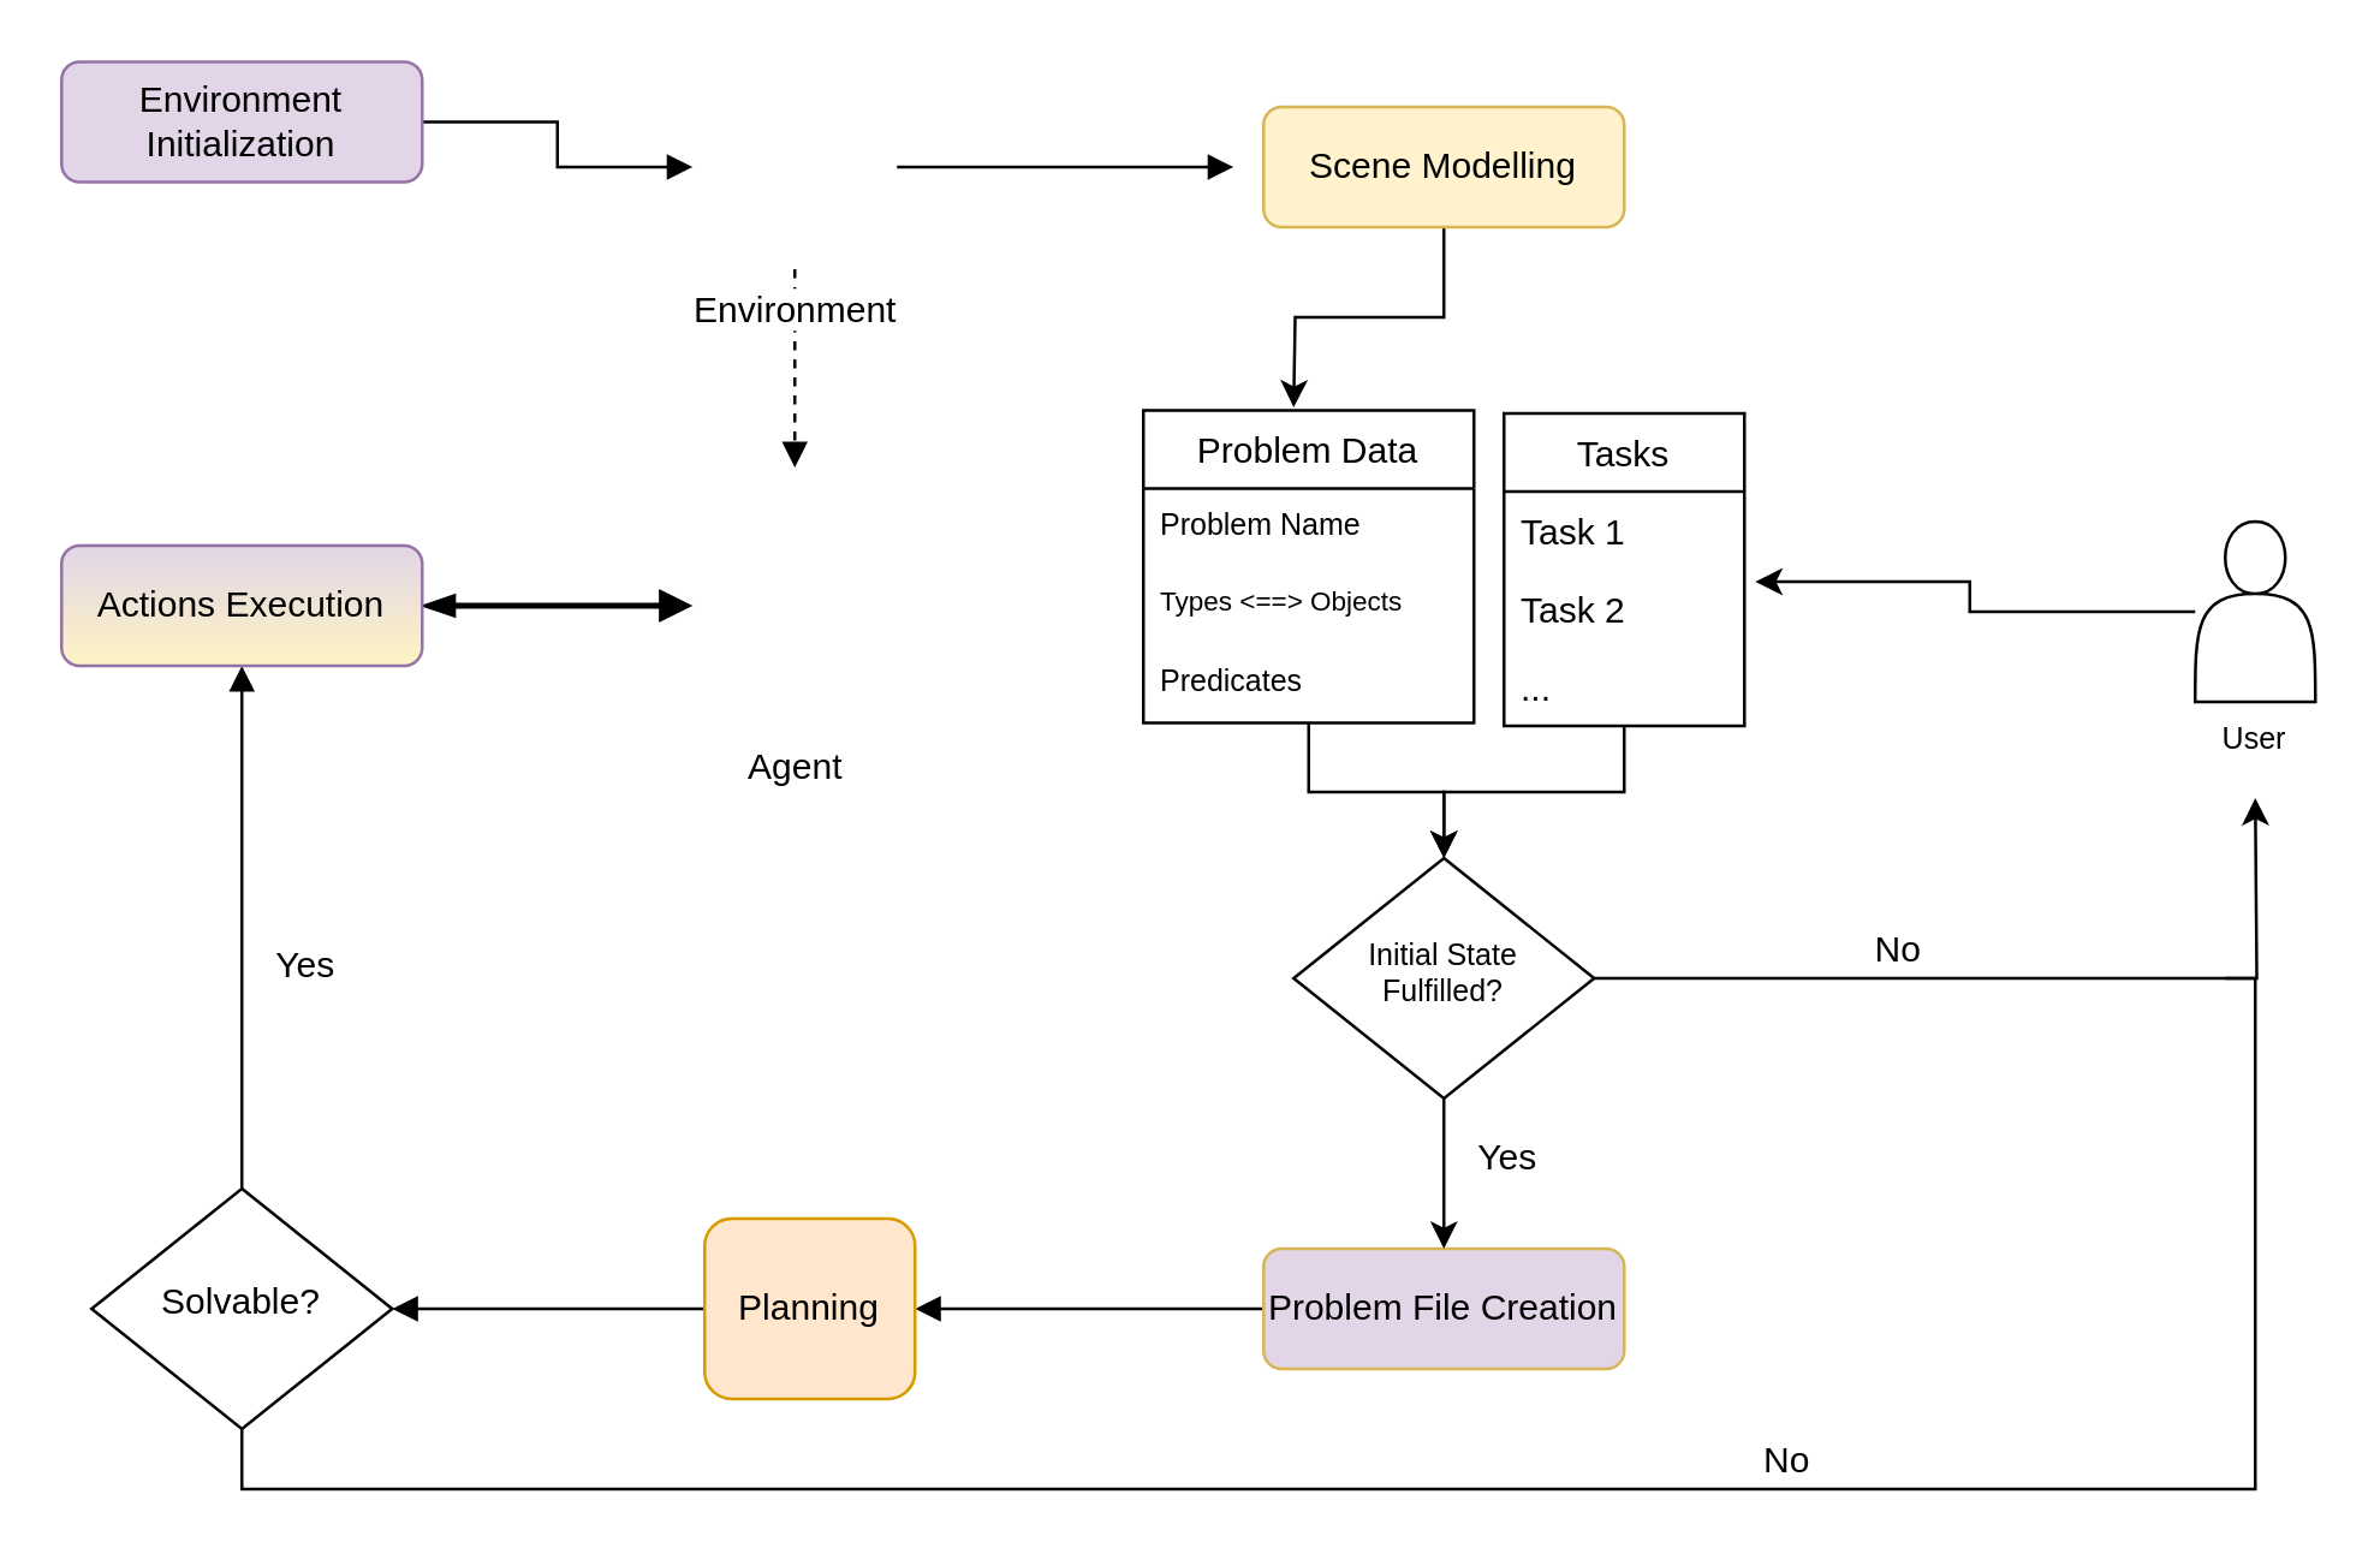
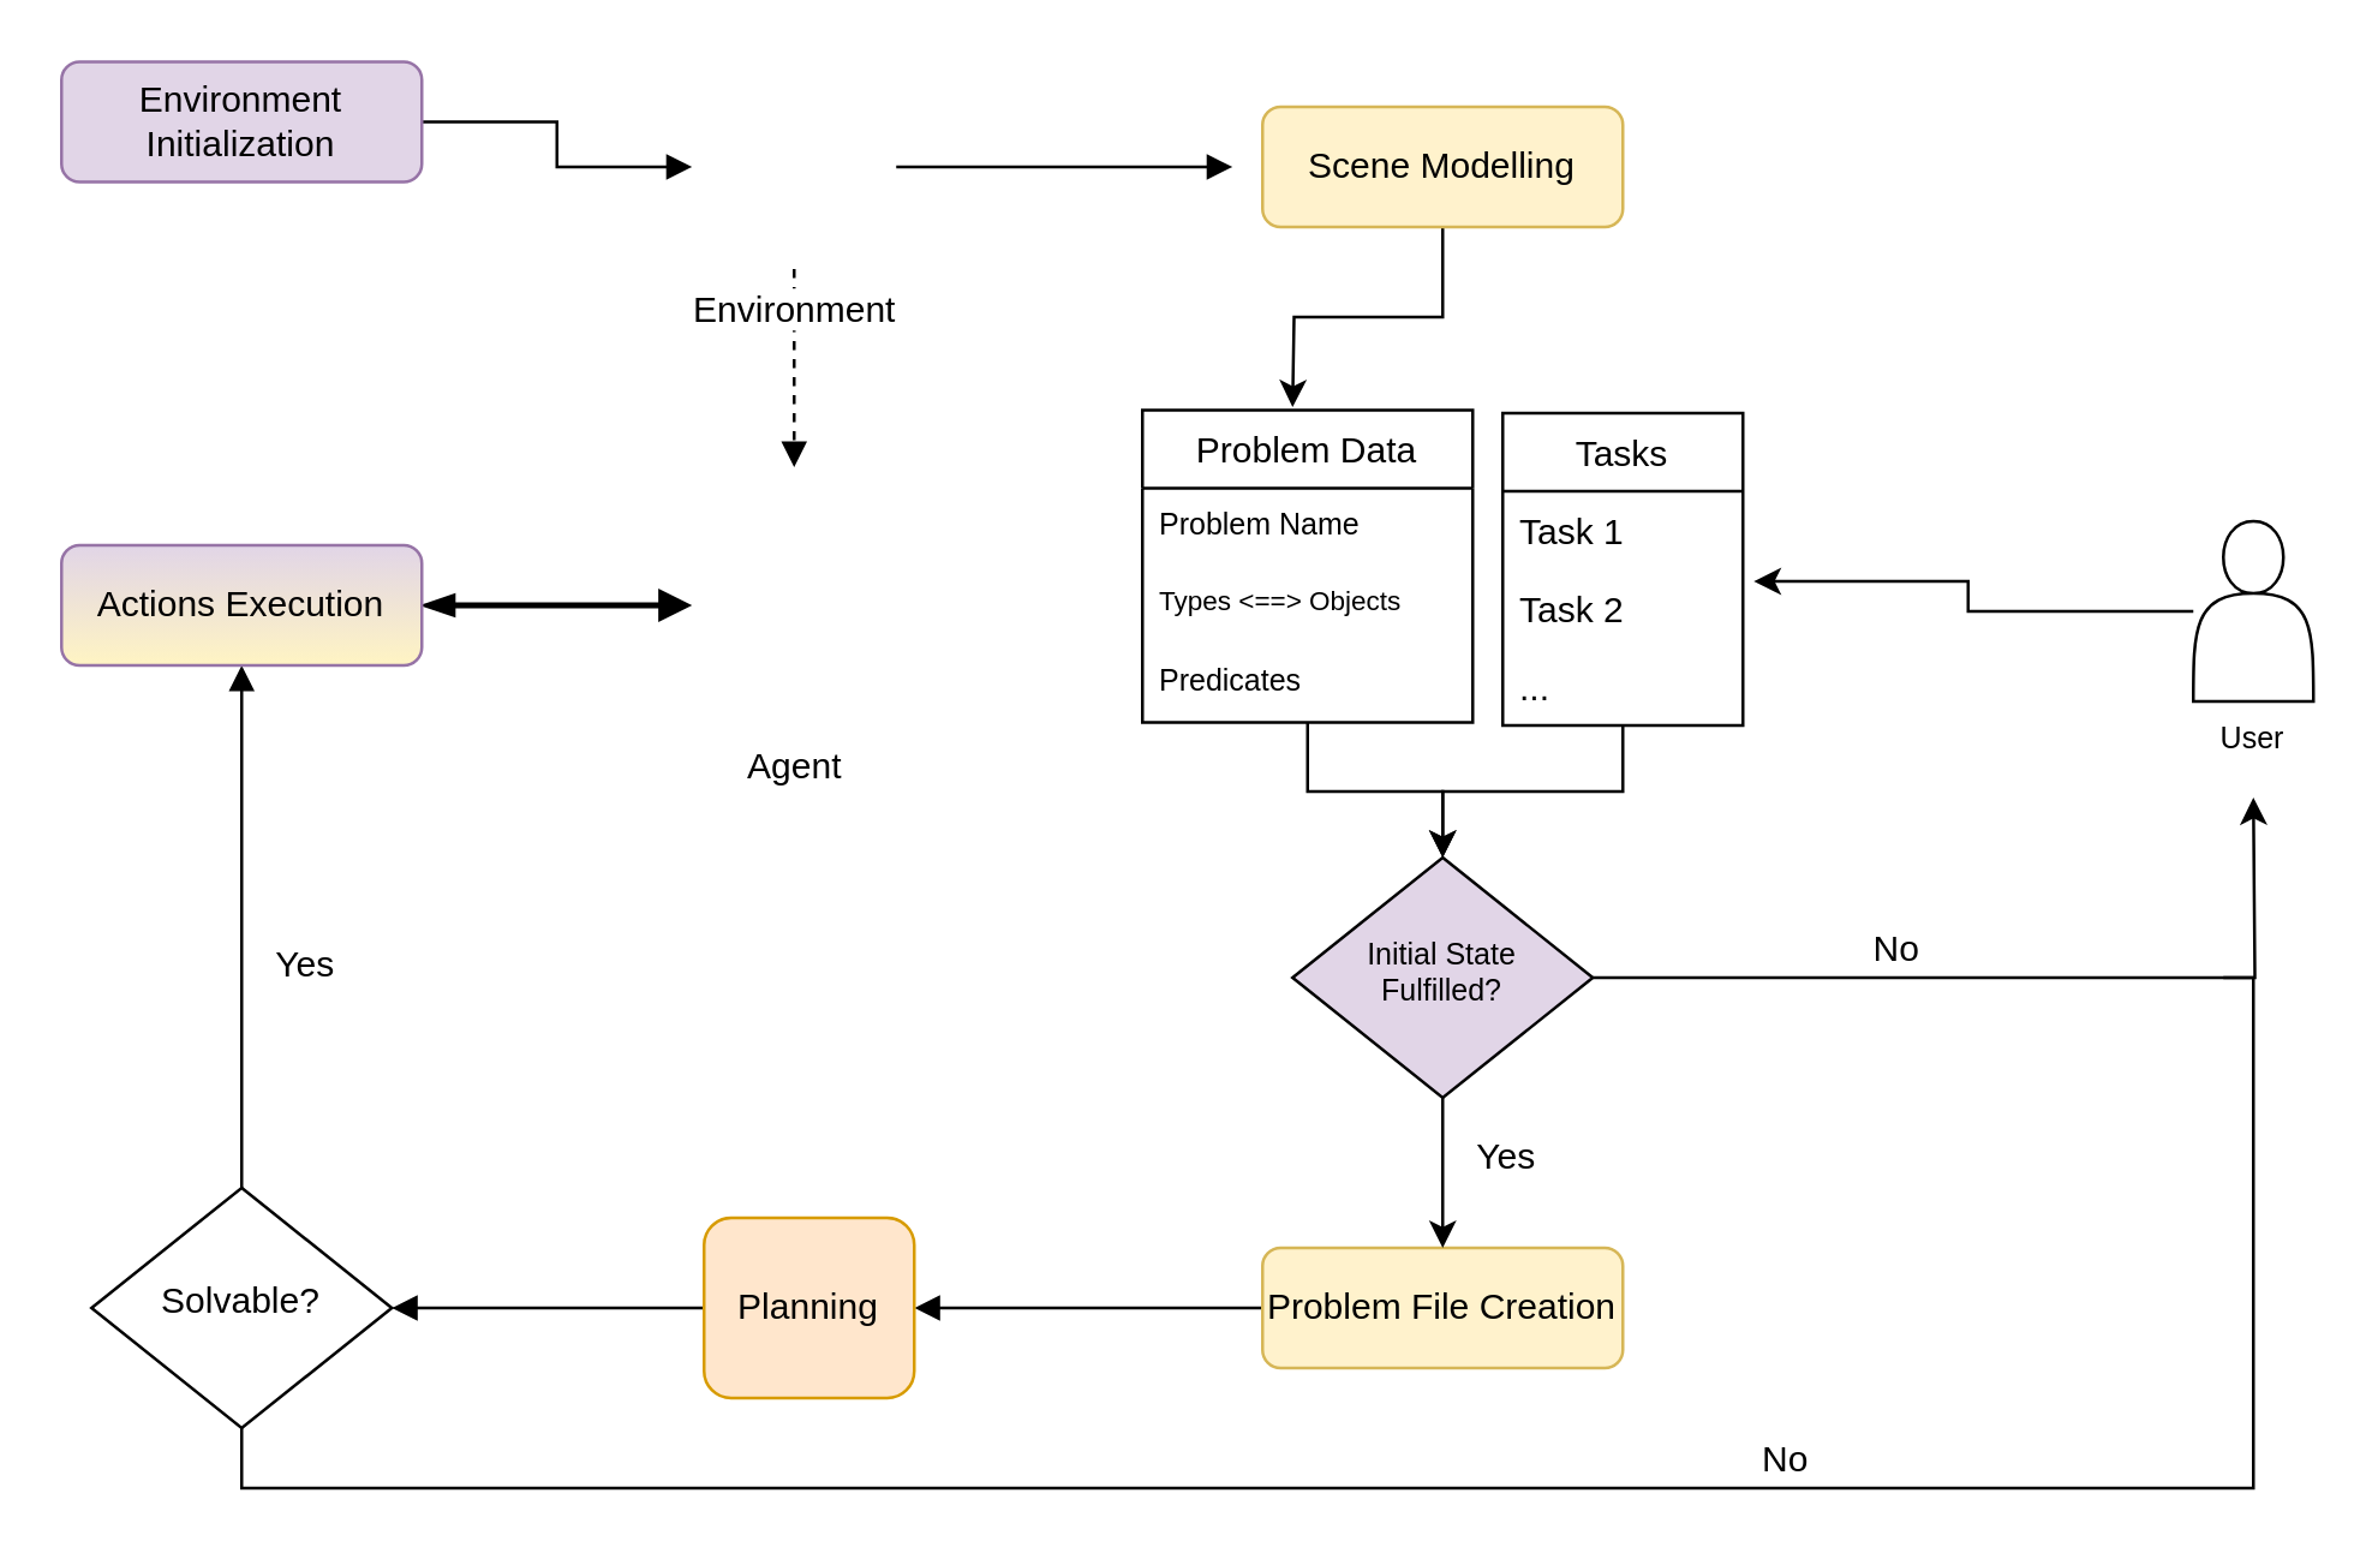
  <mxCell id="0" />
  <mxCell id="1" parent="0" />
  <mxCell id="2" style="edgeStyle=orthogonalEdgeStyle;rounded=0;orthogonalLoop=1;jettySize=auto;html=1;fontSize=12;startArrow=none;startFill=0;endArrow=block;endFill=1;verticalAlign=top;" edge="1" parent="1" source="3" target="36"><mxGeometry relative="1" as="geometry" /></mxCell>
  <mxCell id="3" value="Environment Initialization" style="rounded=1;whiteSpace=wrap;html=1;fontSize=12;glass=0;strokeWidth=1;shadow=0;fillColor=#e1d5e7;strokeColor=#9673a6;" parent="1" vertex="1"><mxGeometry x="20" y="20" width="120" height="40" as="geometry" /></mxCell>
  <mxCell id="4" value="" style="edgeStyle=orthogonalEdgeStyle;rounded=0;orthogonalLoop=1;jettySize=auto;html=1;fontSize=12;startArrow=none;startFill=0;endArrow=block;endFill=1;verticalAlign=top;" edge="1" parent="1" source="5" target="33"><mxGeometry relative="1" as="geometry" /></mxCell>
- <mxCell id="5" value="Problem File Creation" style="rounded=1;whiteSpace=wrap;html=1;fontSize=12;glass=0;strokeWidth=1;shadow=0;fillColor=#e1d5e7;strokeColor=#d6b656;" parent="1" vertex="1"><mxGeometry x="420" y="415" width="120" height="40" as="geometry" /></mxCell>
+ <mxCell id="5" value="Problem File Creation" style="rounded=1;whiteSpace=wrap;html=1;fontSize=12;glass=0;strokeWidth=1;shadow=0;fillColor=#fff2cc;strokeColor=#d6b656;" parent="1" vertex="1"><mxGeometry x="420" y="415" width="120" height="40" as="geometry" /></mxCell>
  <mxCell id="6" value="" style="edgeStyle=orthogonalEdgeStyle;rounded=0;orthogonalLoop=1;jettySize=auto;html=1;fontSize=12;startArrow=block;startFill=1;endArrow=none;endFill=0;verticalAlign=top;" edge="1" parent="1" source="9" target="33"><mxGeometry relative="1" as="geometry" /></mxCell>
  <mxCell id="7" style="edgeStyle=orthogonalEdgeStyle;rounded=0;orthogonalLoop=1;jettySize=auto;html=1;exitX=0.5;exitY=1;exitDx=0;exitDy=0;fontSize=12;startArrow=none;startFill=0;endArrow=none;endFill=0;verticalAlign=top;" edge="1" parent="1" source="9"><mxGeometry relative="1" as="geometry"><mxPoint x="740" y="325" as="targetPoint" /><Array as="points"><mxPoint x="80" y="495" /><mxPoint x="750" y="495" /><mxPoint x="750" y="325" /></Array></mxGeometry></mxCell>
  <mxCell id="8" value="No" style="edgeLabel;html=1;align=center;verticalAlign=middle;resizable=0;points=[];fontSize=12;" vertex="1" connectable="0" parent="7"><mxGeometry x="-0.058" y="-4" relative="1" as="geometry"><mxPoint x="123" y="-14" as="offset" /></mxGeometry></mxCell>
  <mxCell id="9" value="Solvable?" style="rhombus;whiteSpace=wrap;html=1;shadow=0;fontFamily=Helvetica;fontSize=12;align=center;strokeWidth=1;spacing=6;spacingTop=-4;" parent="1" vertex="1"><mxGeometry x="30" y="395" width="100" height="80" as="geometry" /></mxCell>
  <mxCell id="10" value="" style="edgeStyle=orthogonalEdgeStyle;rounded=0;orthogonalLoop=1;jettySize=auto;html=1;fontSize=12;startArrow=blockThin;startFill=1;endArrow=block;endFill=1;verticalAlign=top;strokeWidth=2;" edge="1" parent="1" source="13"><mxGeometry relative="1" as="geometry"><mxPoint x="230" y="201" as="targetPoint" /><Array as="points"><mxPoint x="190" y="201" /><mxPoint x="190" y="201" /></Array></mxGeometry></mxCell>
  <mxCell id="11" style="edgeStyle=orthogonalEdgeStyle;rounded=0;orthogonalLoop=1;jettySize=auto;html=1;entryX=0.5;entryY=0;entryDx=0;entryDy=0;fontSize=12;startArrow=block;startFill=1;endArrow=none;endFill=0;strokeWidth=1;verticalAlign=top;" edge="1" parent="1" source="13" target="9"><mxGeometry relative="1" as="geometry" /></mxCell>
  <mxCell id="12" value="Yes" style="edgeLabel;html=1;align=center;verticalAlign=middle;resizable=0;points=[];fontSize=12;" vertex="1" connectable="0" parent="11"><mxGeometry x="0.14" y="-1" relative="1" as="geometry"><mxPoint x="21" as="offset" /></mxGeometry></mxCell>
  <mxCell id="13" value="Actions Execution" style="rounded=1;whiteSpace=wrap;html=1;fontSize=12;glass=0;strokeWidth=1;shadow=0;fillColor=#e1d5e7;strokeColor=#9673a6;gradientColor=#FFF4C3;" parent="1" vertex="1"><mxGeometry x="20" y="181" width="120" height="40" as="geometry" /></mxCell>
  <mxCell id="14" style="edgeStyle=orthogonalEdgeStyle;rounded=0;orthogonalLoop=1;jettySize=auto;html=1;fontSize=10;" edge="1" parent="1" source="15"><mxGeometry relative="1" as="geometry"><mxPoint x="430" y="135" as="targetPoint" /></mxGeometry></mxCell>
  <mxCell id="15" value="Scene Modelling" style="rounded=1;whiteSpace=wrap;html=1;fontSize=12;glass=0;strokeWidth=1;shadow=0;fillColor=#fff2cc;strokeColor=#d6b656;" parent="1" vertex="1"><mxGeometry x="420" y="35" width="120" height="40" as="geometry" /></mxCell>
  <mxCell id="16" style="edgeStyle=orthogonalEdgeStyle;rounded=0;orthogonalLoop=1;jettySize=auto;html=1;entryX=0.5;entryY=0;entryDx=0;entryDy=0;fontSize=10;" edge="1" parent="1" source="17" target="32"><mxGeometry relative="1" as="geometry"><Array as="points"><mxPoint x="435" y="263" /><mxPoint x="480" y="263" /></Array></mxGeometry></mxCell>
  <mxCell id="17" value="Problem Data" style="swimlane;fontStyle=0;childLayout=stackLayout;horizontal=1;startSize=26;horizontalStack=0;resizeParent=1;resizeParentMax=0;resizeLast=0;collapsible=1;marginBottom=0;" vertex="1" parent="1"><mxGeometry x="380" y="136" width="110" height="104" as="geometry" /></mxCell>
  <mxCell id="18" value="Problem Name" style="text;strokeColor=none;fillColor=none;align=left;verticalAlign=top;spacingLeft=4;spacingRight=4;overflow=hidden;rotatable=0;points=[[0,0.5],[1,0.5]];portConstraint=eastwest;fontSize=10;" vertex="1" parent="17"><mxGeometry y="26" width="110" height="26" as="geometry" /></mxCell>
  <mxCell id="19" value="Types &lt;==&gt; Objects" style="text;strokeColor=none;fillColor=none;align=left;verticalAlign=top;spacingLeft=4;spacingRight=4;overflow=hidden;rotatable=0;points=[[0,0.5],[1,0.5]];portConstraint=eastwest;fontSize=9;" vertex="1" parent="17"><mxGeometry y="52" width="110" height="26" as="geometry" /></mxCell>
  <mxCell id="20" value="Predicates" style="text;strokeColor=none;fillColor=none;align=left;verticalAlign=top;spacingLeft=4;spacingRight=4;overflow=hidden;rotatable=0;points=[[0,0.5],[1,0.5]];portConstraint=eastwest;fontSize=10;" vertex="1" parent="17"><mxGeometry y="78" width="110" height="26" as="geometry" /></mxCell>
  <mxCell id="21" style="edgeStyle=orthogonalEdgeStyle;rounded=0;orthogonalLoop=1;jettySize=auto;html=1;fontSize=10;" edge="1" parent="1" source="22" target="32"><mxGeometry relative="1" as="geometry" /></mxCell>
  <mxCell id="22" value="Tasks" style="swimlane;fontStyle=0;childLayout=stackLayout;horizontal=1;startSize=26;horizontalStack=0;resizeParent=1;resizeParentMax=0;resizeLast=0;collapsible=1;marginBottom=0;fontSize=12;" vertex="1" parent="1"><mxGeometry x="500" y="137" width="80" height="104" as="geometry" /></mxCell>
  <mxCell id="23" value="Task 1" style="text;strokeColor=none;fillColor=none;align=left;verticalAlign=top;spacingLeft=4;spacingRight=4;overflow=hidden;rotatable=0;points=[[0,0.5],[1,0.5]];portConstraint=eastwest;" vertex="1" parent="22"><mxGeometry y="26" width="80" height="26" as="geometry" /></mxCell>
  <mxCell id="24" value="Task 2" style="text;strokeColor=none;fillColor=none;align=left;verticalAlign=top;spacingLeft=4;spacingRight=4;overflow=hidden;rotatable=0;points=[[0,0.5],[1,0.5]];portConstraint=eastwest;" vertex="1" parent="22"><mxGeometry y="52" width="80" height="26" as="geometry" /></mxCell>
  <mxCell id="25" value="..." style="text;strokeColor=none;fillColor=none;align=left;verticalAlign=top;spacingLeft=4;spacingRight=4;overflow=hidden;rotatable=0;points=[[0,0.5],[1,0.5]];portConstraint=eastwest;" vertex="1" parent="22"><mxGeometry y="78" width="80" height="26" as="geometry" /></mxCell>
  <mxCell id="26" style="edgeStyle=orthogonalEdgeStyle;rounded=0;orthogonalLoop=1;jettySize=auto;html=1;entryX=1.045;entryY=0.154;entryDx=0;entryDy=0;entryPerimeter=0;fontSize=10;" edge="1" parent="1" source="27" target="24"><mxGeometry relative="1" as="geometry" /></mxCell>
  <mxCell id="27" value="User" style="shape=actor;whiteSpace=wrap;html=1;fontSize=10;labelPosition=center;verticalLabelPosition=bottom;align=center;verticalAlign=top;" vertex="1" parent="1"><mxGeometry x="730" y="173" width="40" height="60" as="geometry" /></mxCell>
  <mxCell id="28" style="edgeStyle=orthogonalEdgeStyle;rounded=0;orthogonalLoop=1;jettySize=auto;html=1;fontSize=10;" edge="1" parent="1" source="32"><mxGeometry relative="1" as="geometry"><mxPoint x="750" y="265" as="targetPoint" /></mxGeometry></mxCell>
  <mxCell id="29" value="No" style="edgeLabel;html=1;align=center;verticalAlign=middle;resizable=0;points=[];fontSize=12;" vertex="1" connectable="0" parent="28"><mxGeometry x="0.034" y="1" relative="1" as="geometry"><mxPoint x="-45" y="-9" as="offset" /></mxGeometry></mxCell>
  <mxCell id="30" value="" style="edgeStyle=orthogonalEdgeStyle;rounded=0;orthogonalLoop=1;jettySize=auto;html=1;fontSize=10;" edge="1" parent="1" source="32" target="5"><mxGeometry relative="1" as="geometry"><Array as="points"><mxPoint x="480" y="405" /><mxPoint x="480" y="405" /></Array></mxGeometry></mxCell>
  <mxCell id="31" value="Yes" style="edgeLabel;html=1;align=center;verticalAlign=middle;resizable=0;points=[];fontSize=12;" vertex="1" connectable="0" parent="30"><mxGeometry x="0.409" relative="1" as="geometry"><mxPoint x="20" y="-16" as="offset" /></mxGeometry></mxCell>
- <mxCell id="32" value="Initial State Fulfilled?" style="rhombus;whiteSpace=wrap;html=1;shadow=0;fontFamily=Helvetica;fontSize=10;align=center;strokeWidth=1;spacing=6;spacingTop=-4;" vertex="1" parent="1"><mxGeometry x="430" y="285" width="100" height="80" as="geometry" /></mxCell>
+ <mxCell id="32" value="Initial State Fulfilled?" style="rhombus;whiteSpace=wrap;html=1;shadow=0;fontFamily=Helvetica;fontSize=10;align=center;strokeWidth=1;spacing=6;spacingTop=-4;fillColor=#e1d5e7;" vertex="1" parent="1"><mxGeometry x="430" y="285" width="100" height="80" as="geometry" /></mxCell>
  <mxCell id="33" value="Planning" style="whiteSpace=wrap;html=1;rounded=1;shadow=0;strokeWidth=1;glass=0;fillColor=#ffe6cc;strokeColor=#d79b00;" vertex="1" parent="1"><mxGeometry x="234" y="405" width="70" height="60" as="geometry" /></mxCell>
  <mxCell id="34" style="edgeStyle=orthogonalEdgeStyle;rounded=0;orthogonalLoop=1;jettySize=auto;html=1;fontSize=12;startArrow=none;startFill=0;endArrow=block;endFill=1;verticalAlign=top;" edge="1" parent="1" source="36"><mxGeometry relative="1" as="geometry"><mxPoint x="410" y="55" as="targetPoint" /></mxGeometry></mxCell>
  <mxCell id="35" style="edgeStyle=orthogonalEdgeStyle;rounded=0;orthogonalLoop=1;jettySize=auto;html=1;fontSize=12;startArrow=none;startFill=0;endArrow=block;endFill=1;verticalAlign=top;dashed=1;" edge="1" parent="1" source="36"><mxGeometry relative="1" as="geometry"><mxPoint x="264" y="155" as="targetPoint" /></mxGeometry></mxCell>
  <mxCell id="36" value="Environment" style="shape=image;html=1;verticalAlign=top;verticalLabelPosition=bottom;labelBackgroundColor=#ffffff;imageAspect=0;aspect=fixed;image=https://cdn0.iconfinder.com/data/icons/free-daily-icon-set/512/Globe-128.png;fontSize=12;" vertex="1" parent="1"><mxGeometry x="230" y="21" width="68" height="68" as="geometry" /></mxCell>
  <mxCell id="37" value="Agent" style="shape=image;html=1;verticalAlign=top;verticalLabelPosition=bottom;labelBackgroundColor=#ffffff;imageAspect=0;aspect=fixed;image=https://cdn3.iconfinder.com/data/icons/geek-3/24/R2D2_star_wars_droid_robot-128.png;fontSize=12;" vertex="1" parent="1"><mxGeometry x="224" y="161" width="80" height="80" as="geometry" /></mxCell>
